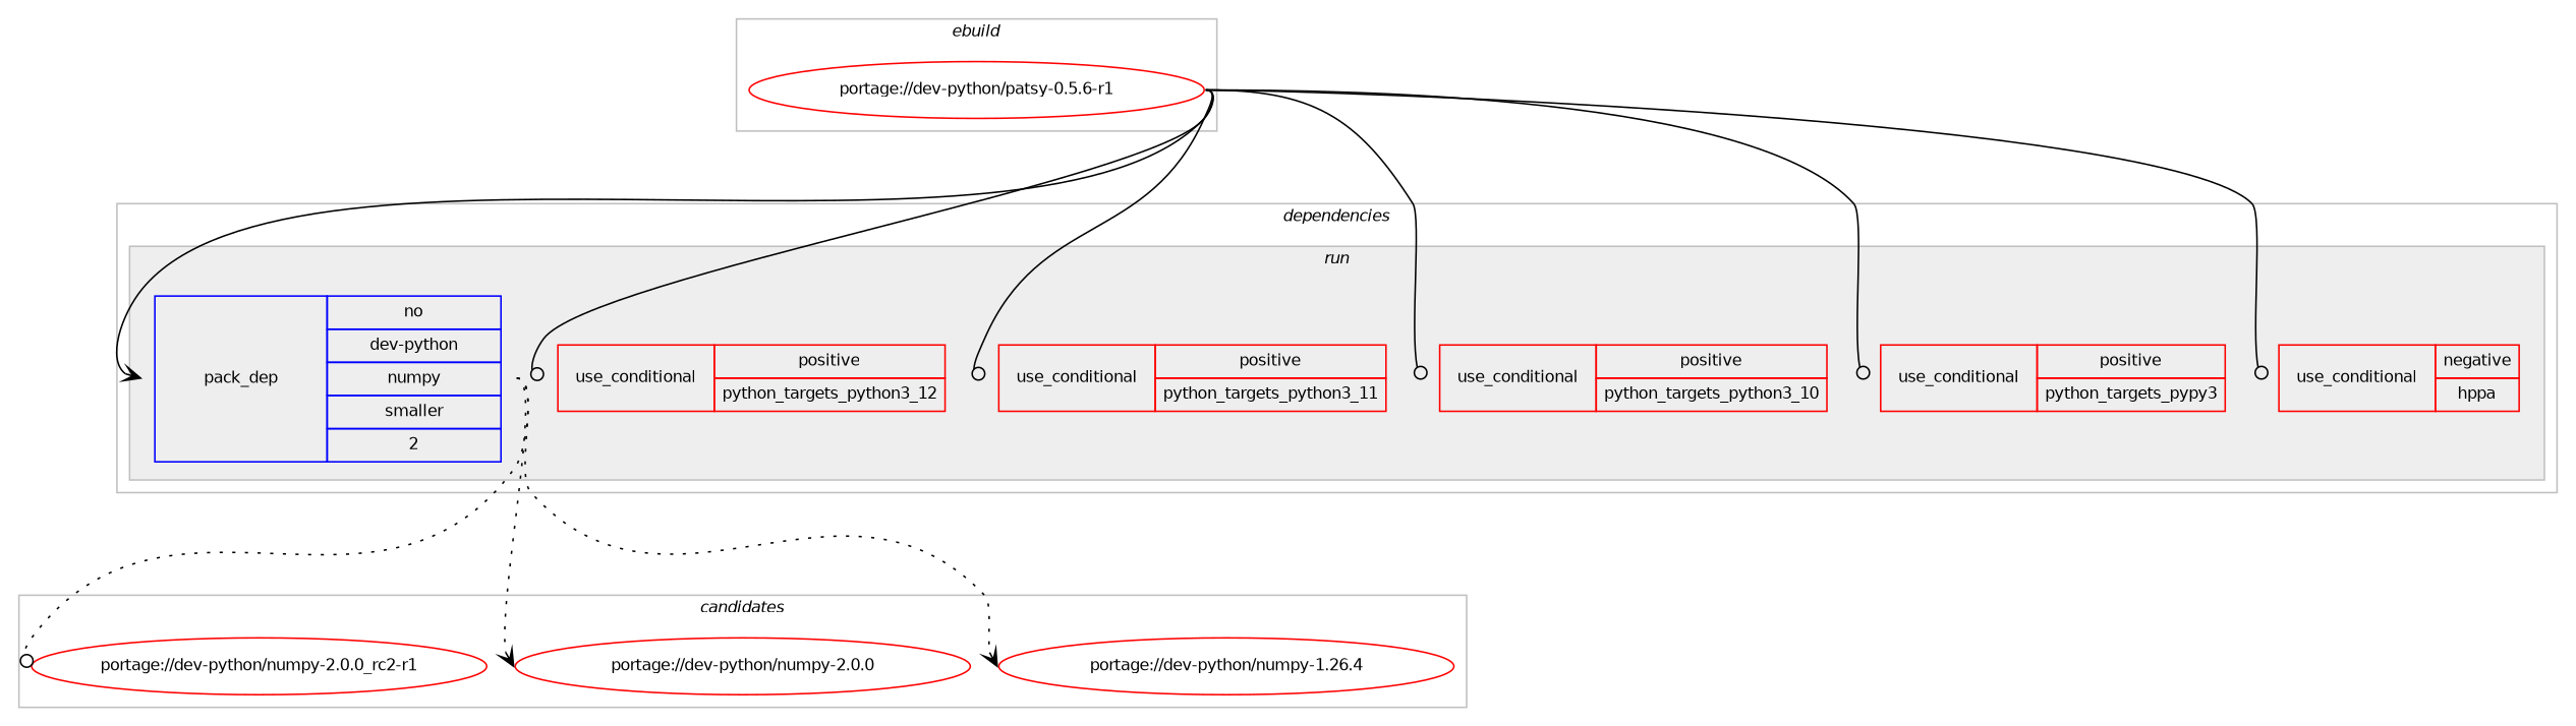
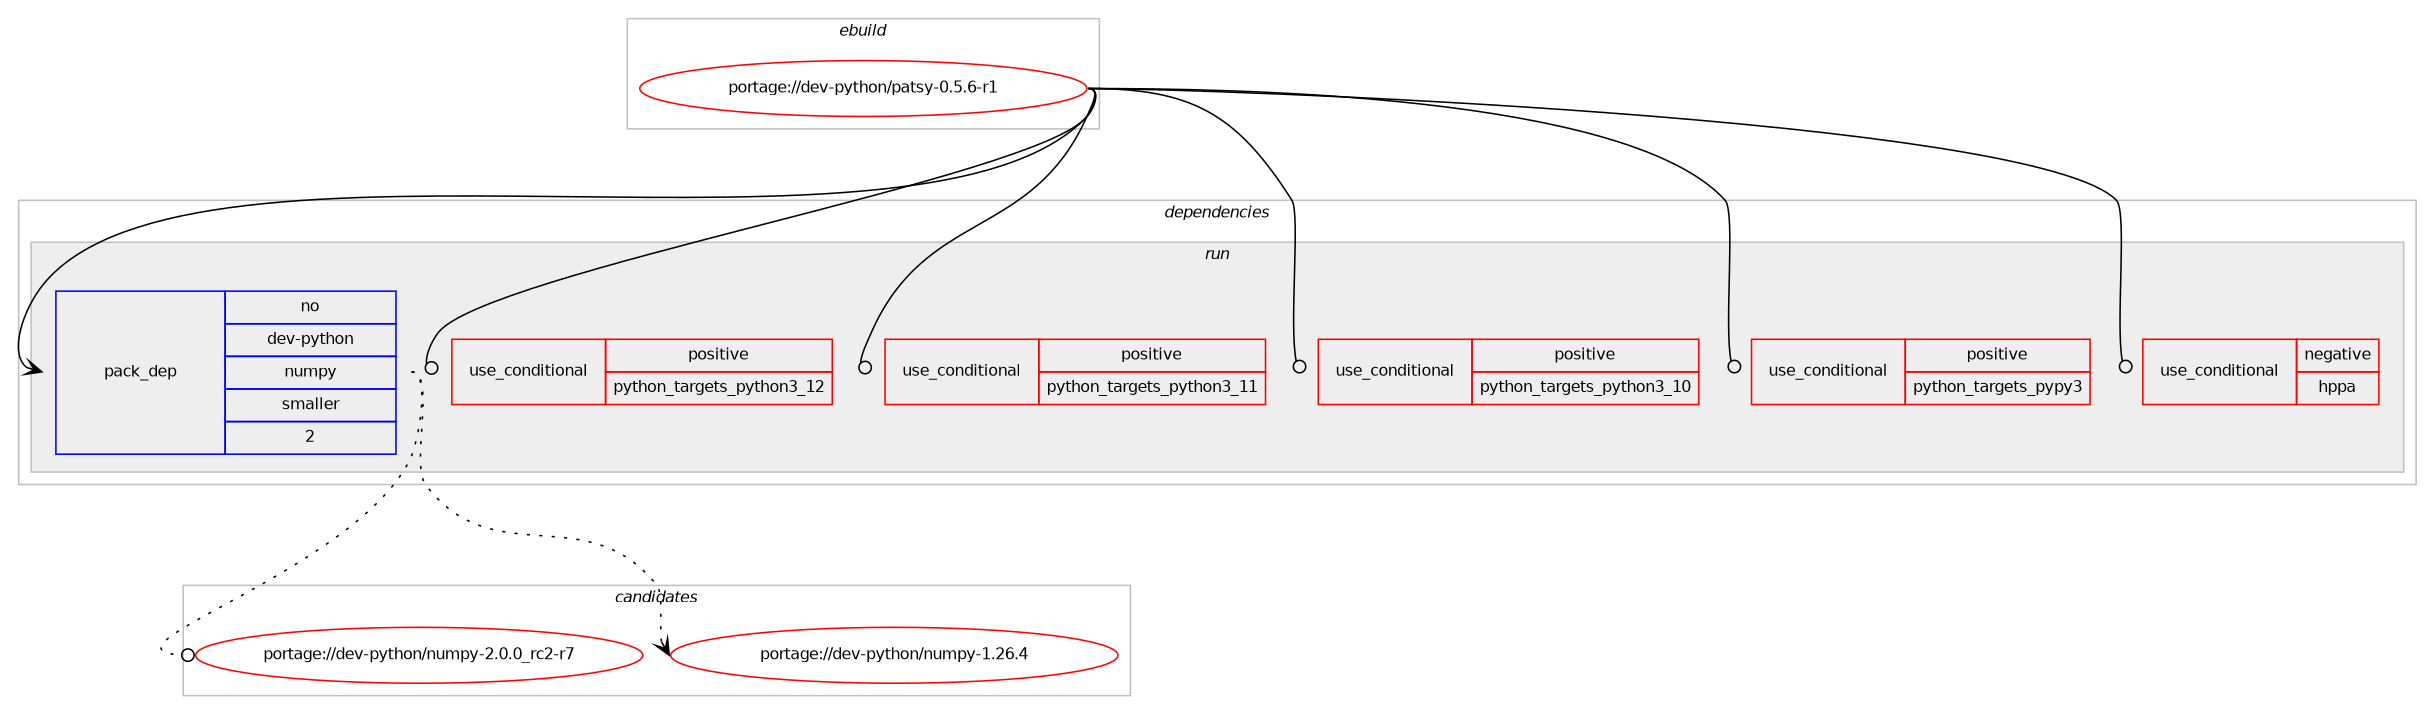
  digraph {
    compound=true
    concentrate=true
    fontname=Helvetica
    fontsize=10
    newrank=true
    rankdir=TB
    ranksep=1.5
    node [color=red fontname=Helvetica fontsize=10 shape=none]
    edge [arrowhead=odot headport=w style=solid tailport=e weight=20]
    n1 [label="portage://dev-python/patsy-0.5.6-r1" width=4 shape=""]
    n2 [label=<<TABLE BORDER="0" CELLBORDER="1" CELLSPACING="0" CELLPADDING="4"><TR><TD ROWSPAN="3" CELLPADDING="10">use_conditional</TD></TR><TR><TD>negative</TD></TR><TR><TD>hppa</TD></TR></TABLE>>]
    n3 [label=<<TABLE BORDER="0" CELLBORDER="1" CELLSPACING="0" CELLPADDING="4"><TR><TD ROWSPAN="3" CELLPADDING="10">use_conditional</TD></TR><TR><TD>positive</TD></TR><TR><TD>python_targets_pypy3</TD></TR></TABLE>>]
    n4 [label=<<TABLE BORDER="0" CELLBORDER="1" CELLSPACING="0" CELLPADDING="4"><TR><TD ROWSPAN="3" CELLPADDING="10">use_conditional</TD></TR><TR><TD>positive</TD></TR><TR><TD>python_targets_python3_10</TD></TR></TABLE>>]
    n5 [label=<<TABLE BORDER="0" CELLBORDER="1" CELLSPACING="0" CELLPADDING="4"><TR><TD ROWSPAN="3" CELLPADDING="10">use_conditional</TD></TR><TR><TD>positive</TD></TR><TR><TD>python_targets_python3_11</TD></TR></TABLE>>]
    n6 [label=<<TABLE BORDER="0" CELLBORDER="1" CELLSPACING="0" CELLPADDING="4"><TR><TD ROWSPAN="3" CELLPADDING="10">use_conditional</TD></TR><TR><TD>positive</TD></TR><TR><TD>python_targets_python3_12</TD></TR></TABLE>>]
    n7 [color=blue label=<<TABLE BORDER="0" CELLBORDER="1" CELLSPACING="0" CELLPADDING="4" WIDTH="220"><TR><TD ROWSPAN="6" CELLPADDING="30">pack_dep</TD></TR><TR><TD WIDTH="110">no</TD></TR><TR><TD>dev-python</TD></TR><TR><TD>numpy</TD></TR><TR><TD>smaller</TD></TR><TR><TD>2</TD></TR></TABLE>>]
    n8 [label="portage://dev-python/numpy-1.26.4" width=4 shape=""]
-   n9 [label="portage://dev-python/numpy-2.0.0" width=4 shape=""]
-   n10 [label="portage://dev-python/numpy-2.0.0_rc2-r1" width=4 shape=""]
+   n10 [label="portage://dev-python/numpy-2.0.0_rc2-r7" width=4 shape=""]
    subgraph cluster_1 {
      color=gray
      label=<<i>ebuild</i>>
      rank=same
      n1
    }
    subgraph cluster_2 {
      color=gray
      label=<<i>dependencies</i>>
      subgraph cluster_3 {
        color=gray
        fillcolor="#eeeeee"
        label=<<i>compile and run</i>>
        style=filled
      }
      subgraph cluster_4 {
        color=gray
        fillcolor="#eeeeee"
        label=<<i>compile</i>>
        style=filled
      }
      subgraph cluster_5 {
        color=gray
        fillcolor="#eeeeee"
        label=<<i>run</i>>
        style=filled
        subgraph sub_6 {
          color=gray
          fillcolor="#eeeeee"
          label=<<i>run</i>>
          style=filled
          n2
        }
        subgraph sub_7 {
          color=gray
          fillcolor="#eeeeee"
          label=<<i>run</i>>
          style=filled
          n3
        }
        subgraph sub_8 {
          color=gray
          fillcolor="#eeeeee"
          label=<<i>run</i>>
          style=filled
          n4
        }
        subgraph sub_9 {
          color=gray
          fillcolor="#eeeeee"
          label=<<i>run</i>>
          style=filled
          n5
        }
        subgraph sub_10 {
          color=gray
          fillcolor="#eeeeee"
          label=<<i>run</i>>
          style=filled
          n6
        }
        subgraph sub_11 {
          color=gray
          fillcolor="#eeeeee"
          label=<<i>run</i>>
          style=filled
          n7
        }
      }
    }
    subgraph cluster_12 {
      color=gray
      label=<<i>candidates</i>>
      rank=same
      subgraph sub_13 {
        color=black
        label=<<i>candidates</i>>
        nodesep=1
        rank=same
        n8
-       n9
        n10
      }
    }
    n1 -> n2
    n1 -> n3
    n1 -> n4
    n1 -> n5
    n1 -> n6
    n1 -> n7 [arrowhead=vee]
    n7 -> n8 [arrowhead=vee style=dotted weight=100]
-   n7 -> n9 [arrowhead=vee style=dotted weight=100]
    n7 -> n10 [style=dotted weight=100]
  }
